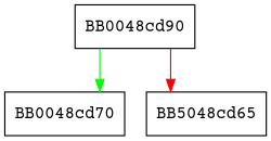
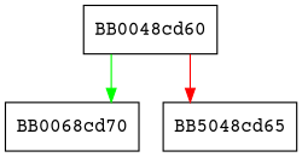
  digraph {
    fontname="Courier Prime"
    splines=ortho
    node [fontname="Courier Prime" shape=box]
    edge [fontname="Courier Prime"]
-   BB0048cd60 [label=BB0048cd90]
-   BB0048cd70
+   BB0048cd60
+   BB0048cd70 [label=BB0068cd70]
    n3 [label=BB5048cd65]
    BB0048cd60 -> BB0048cd70 [color=green]
    BB0048cd60 -> n3 [color=red]
  }
